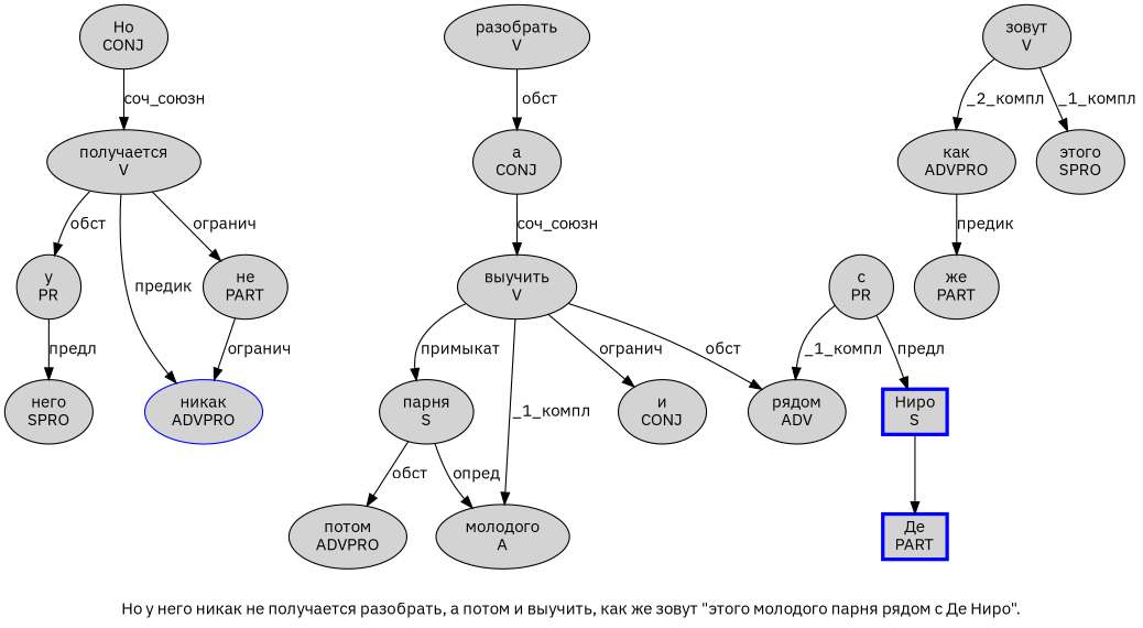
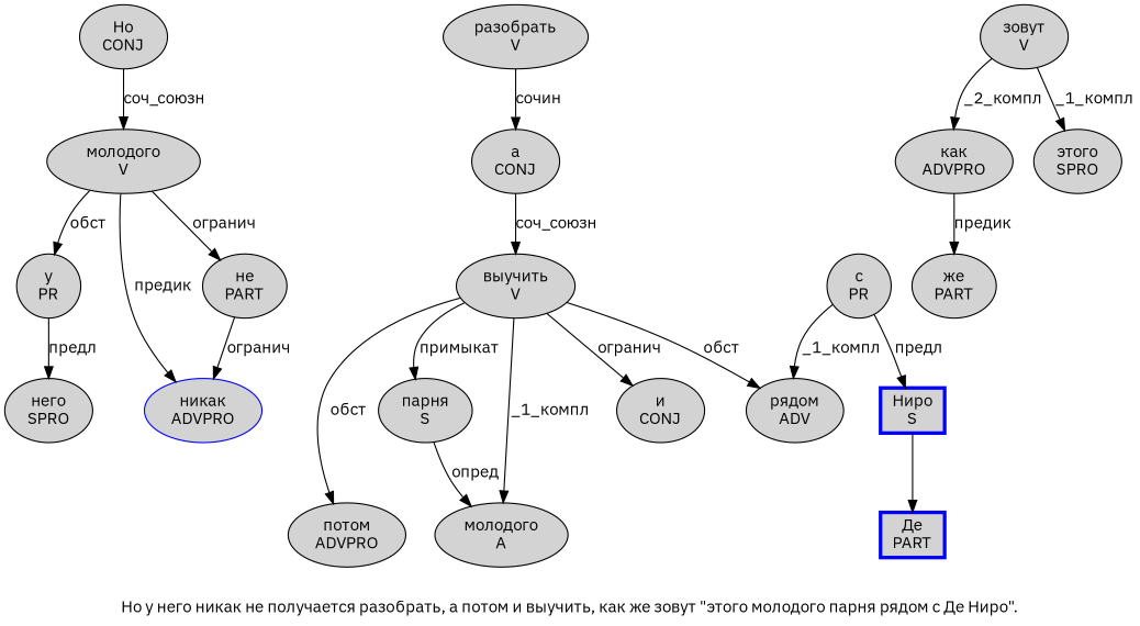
  digraph {
    fontname="IBM Plex Sans"
    label="Но у него никак не получается разобрать, а потом и выучить, как же зовут \"этого молодого парня рядом с Де Ниро\"."
    node [fillcolor=lightgray fontname="IBM Plex Sans" penwidth=1 shape=ellipse style=filled]
    edge [fontname="IBM Plex Sans"]
    n1 [label="Но\nCONJ"]
-   n2 [label="получается\nV"]
+   n2 [label="молодого\nV"]
    n3 [label="у\nPR"]
    n4 [color=blue label="никак\nADVPRO"]
    n5 [label="не\nPART"]
    n6 [label="него\nSPRO"]
    n7 [label="разобрать\nV"]
    n8 [label="а\nCONJ"]
    n9 [label="выучить\nV"]
    n10 [label="потом\nADVPRO"]
    n11 [label="и\nCONJ"]
    n12 [label="парня\nS"]
    n13 [label="рядом\nADV"]
    n14 [label="молодого\nA"]
    n15 [label="зовут\nV"]
    n16 [label="как\nADVPRO"]
    n17 [label="этого\nSPRO"]
    n18 [label="же\nPART"]
    n19 [label="с\nPR"]
    n20 [color=blue label="Ниро\nS" penwidth=3 shape=box]
    n21 [color=blue label="Де\nPART" penwidth=3 shape=box]
    n1 -> n2 [label="соч_союзн"]
    n2 -> n3 [label="обст"]
    n2 -> n4 [label="предик"]
    n2 -> n5 [label="огранич"]
    n3 -> n6 [label="предл"]
    n5 -> n4 [label="огранич"]
-   n7 -> n8 [label="обст"]
+   n7 -> n8 [label="сочин"]
    n8 -> n9 [label="соч_союзн"]
-   n12 -> n10 [label="обст"]
+   n9 -> n10 [label="обст"]
    n9 -> n11 [label="огранич"]
    n9 -> n12 [label="примыкат"]
    n9 -> n13 [label="обст"]
    n9 -> n14 [label="_1_компл"]
    n12 -> n14 [label="опред"]
    n15 -> n16 [label="_2_компл"]
    n15 -> n17 [label="_1_компл"]
    n16 -> n18 [label="предик"]
    n19 -> n13 [label="_1_компл"]
    n19 -> n20 [label="предл"]
    n20 -> n21
  }
